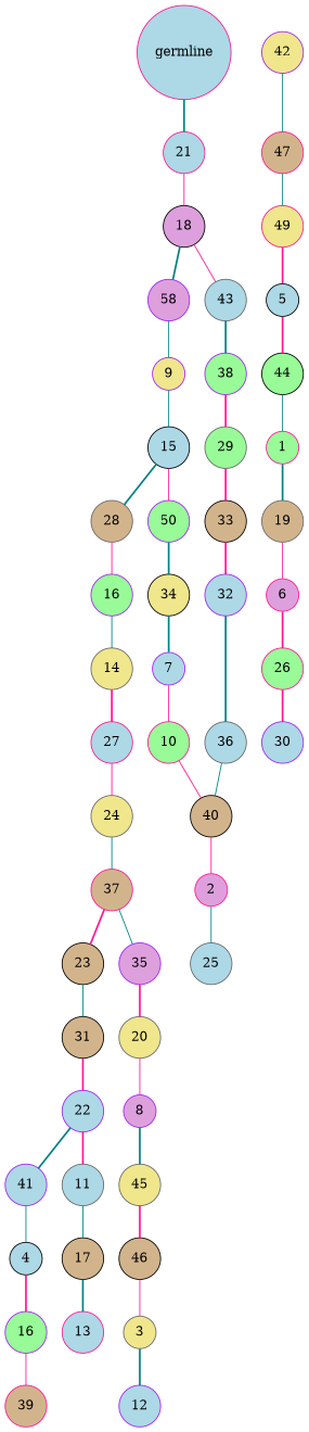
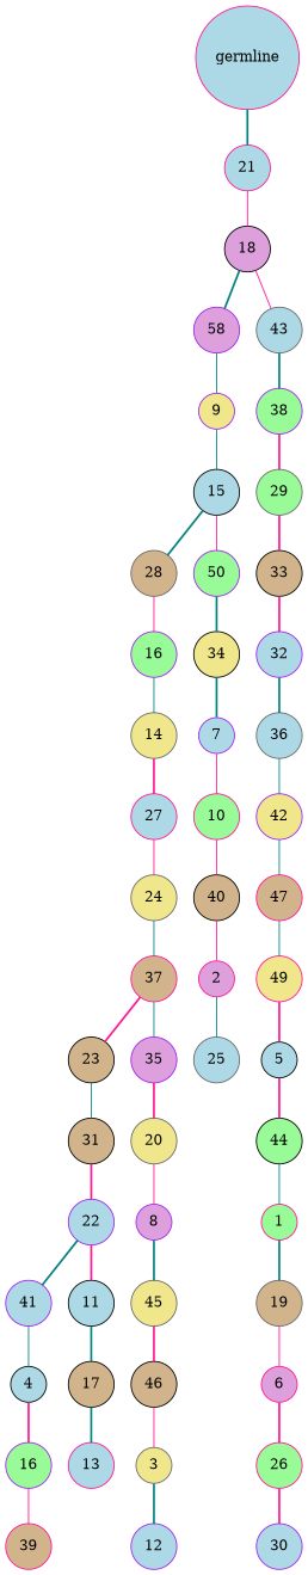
  graph {
    rankdir=UD
    splines=line
    node [color=purple fillcolor=lightblue shape=circle style=filled]
    edge [color=deeppink style=bold]
    n1 [color=deeppink label=germline]
    n2 [color=deeppink label=21]
    n3 [color=black fillcolor=plum label=18]
    n4 [fillcolor=plum label=58]
    n5 [color=gray40 label=43]
    n6 [fillcolor=khaki label=9]
    n7 [fillcolor=palegreen label=38]
    n8 [color=black label=15]
    n9 [color=gray40 fillcolor=tan label=28]
    n10 [fillcolor=palegreen label=50]
    n11 [fillcolor=palegreen label=16]
    n12 [color=black fillcolor=khaki label=34]
    n13 [color=gray40 fillcolor=khaki label=14]
    n14 [color=deeppink label=27]
    n15 [color=gray40 fillcolor=khaki label=24]
    n16 [color=deeppink fillcolor=tan label=37]
    n17 [color=black fillcolor=tan label=23]
    n18 [fillcolor=plum label=35]
    n19 [color=black fillcolor=tan label=31]
    n20 [color=gray40 fillcolor=khaki label=20]
    n21 [label=22]
    n22 [label=41]
-   n23 [color=gray40 label=11]
+   n23 [color=black label=11]
    n24 [color=black label=4]
    n25 [color=black fillcolor=tan label=17]
    n26 [fillcolor=palegreen label=16]
    n27 [color=deeppink fillcolor=tan label=39]
    n28 [color=deeppink label=13]
    n29 [fillcolor=plum label=8]
    n30 [color=gray40 fillcolor=khaki label=45]
    n31 [color=black fillcolor=tan label=46]
    n32 [color=gray40 fillcolor=khaki label=3]
    n33 [label=12]
    n34 [label=7]
    n35 [color=deeppink fillcolor=palegreen label=10]
    n36 [color=black fillcolor=tan label=40]
    n37 [color=deeppink fillcolor=plum label=2]
    n38 [color=gray40 label=25]
    n39 [color=gray40 fillcolor=palegreen label=29]
    n40 [color=black fillcolor=tan label=33]
    n41 [label=32]
    n42 [color=gray40 label=36]
    n43 [fillcolor=khaki label=42]
    n44 [color=deeppink fillcolor=tan label=47]
    n45 [color=deeppink fillcolor=khaki label=49]
    n46 [color=black label=5]
    n47 [color=black fillcolor=palegreen label=44]
    n48 [color=deeppink fillcolor=palegreen label=1]
    n49 [color=gray40 fillcolor=tan label=19]
    n50 [color=deeppink fillcolor=plum label=6]
    n51 [color=deeppink fillcolor=palegreen label=26]
    n52 [label=30]
    n1 -- n2 [color=teal]
    n2 -- n3 [style=solid]
    n3 -- n4 [color=teal]
    n3 -- n5 [style=solid]
    n4 -- n6 [color=teal style=solid]
    n5 -- n7 [color=teal]
    n6 -- n8 [color=teal style=solid]
    n7 -- n39
    n8 -- n9 [color=teal]
    n8 -- n10 [style=solid]
    n9 -- n11 [style=solid]
    n10 -- n12 [color=teal]
    n11 -- n13 [color=teal style=solid]
    n12 -- n34 [color=teal]
    n13 -- n14
    n14 -- n15 [style=solid]
    n15 -- n16 [color=teal style=solid]
    n16 -- n17
    n16 -- n18 [color=teal style=solid]
    n17 -- n19 [color=teal style=solid]
    n18 -- n20
    n19 -- n21
    n20 -- n29 [style=solid]
    n21 -- n22 [color=teal]
    n21 -- n23
    n22 -- n24 [color=teal style=solid]
-   n23 -- n25 [color=teal style=solid]
+   n23 -- n25 [color=teal]
    n24 -- n26
    n25 -- n28 [color=teal]
    n26 -- n27 [style=solid]
    n29 -- n30 [color=teal]
    n30 -- n31
    n31 -- n32 [style=solid]
    n32 -- n33 [color=teal]
    n34 -- n35 [style=solid]
    n35 -- n36 [style=solid]
    n36 -- n37 [style=solid]
    n37 -- n38 [color=teal style=solid]
    n39 -- n40
    n40 -- n41
    n41 -- n42 [color=teal]
-   n42 -- n36 [color=teal style=solid]
+   n42 -- n43 [color=teal style=solid]
    n43 -- n44 [color=teal style=solid]
    n44 -- n45 [color=teal style=solid]
    n45 -- n46
    n46 -- n47
    n47 -- n48 [color=teal style=solid]
    n48 -- n49 [color=teal]
    n49 -- n50 [style=solid]
    n50 -- n51
    n51 -- n52
  }
